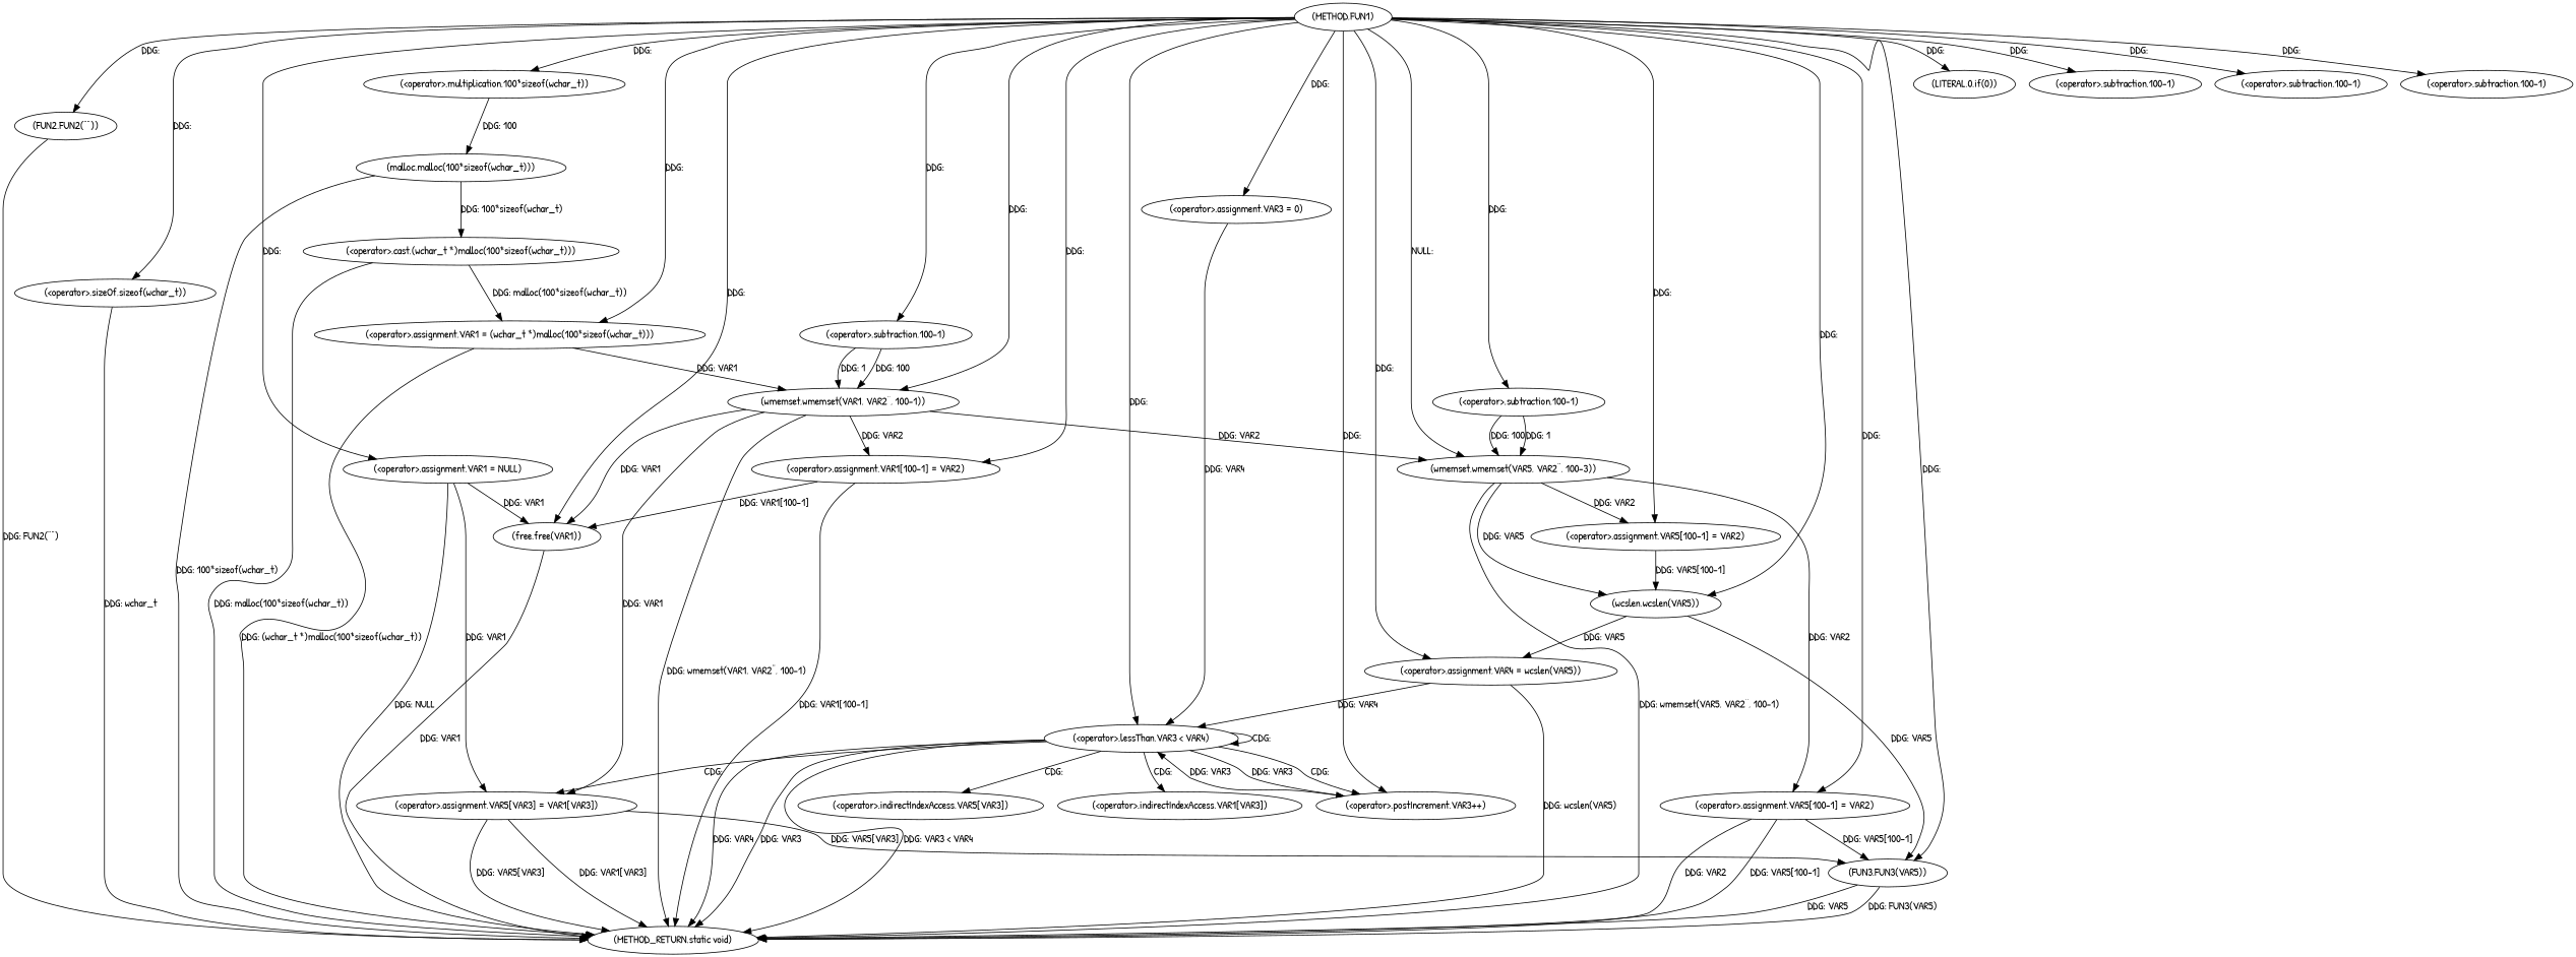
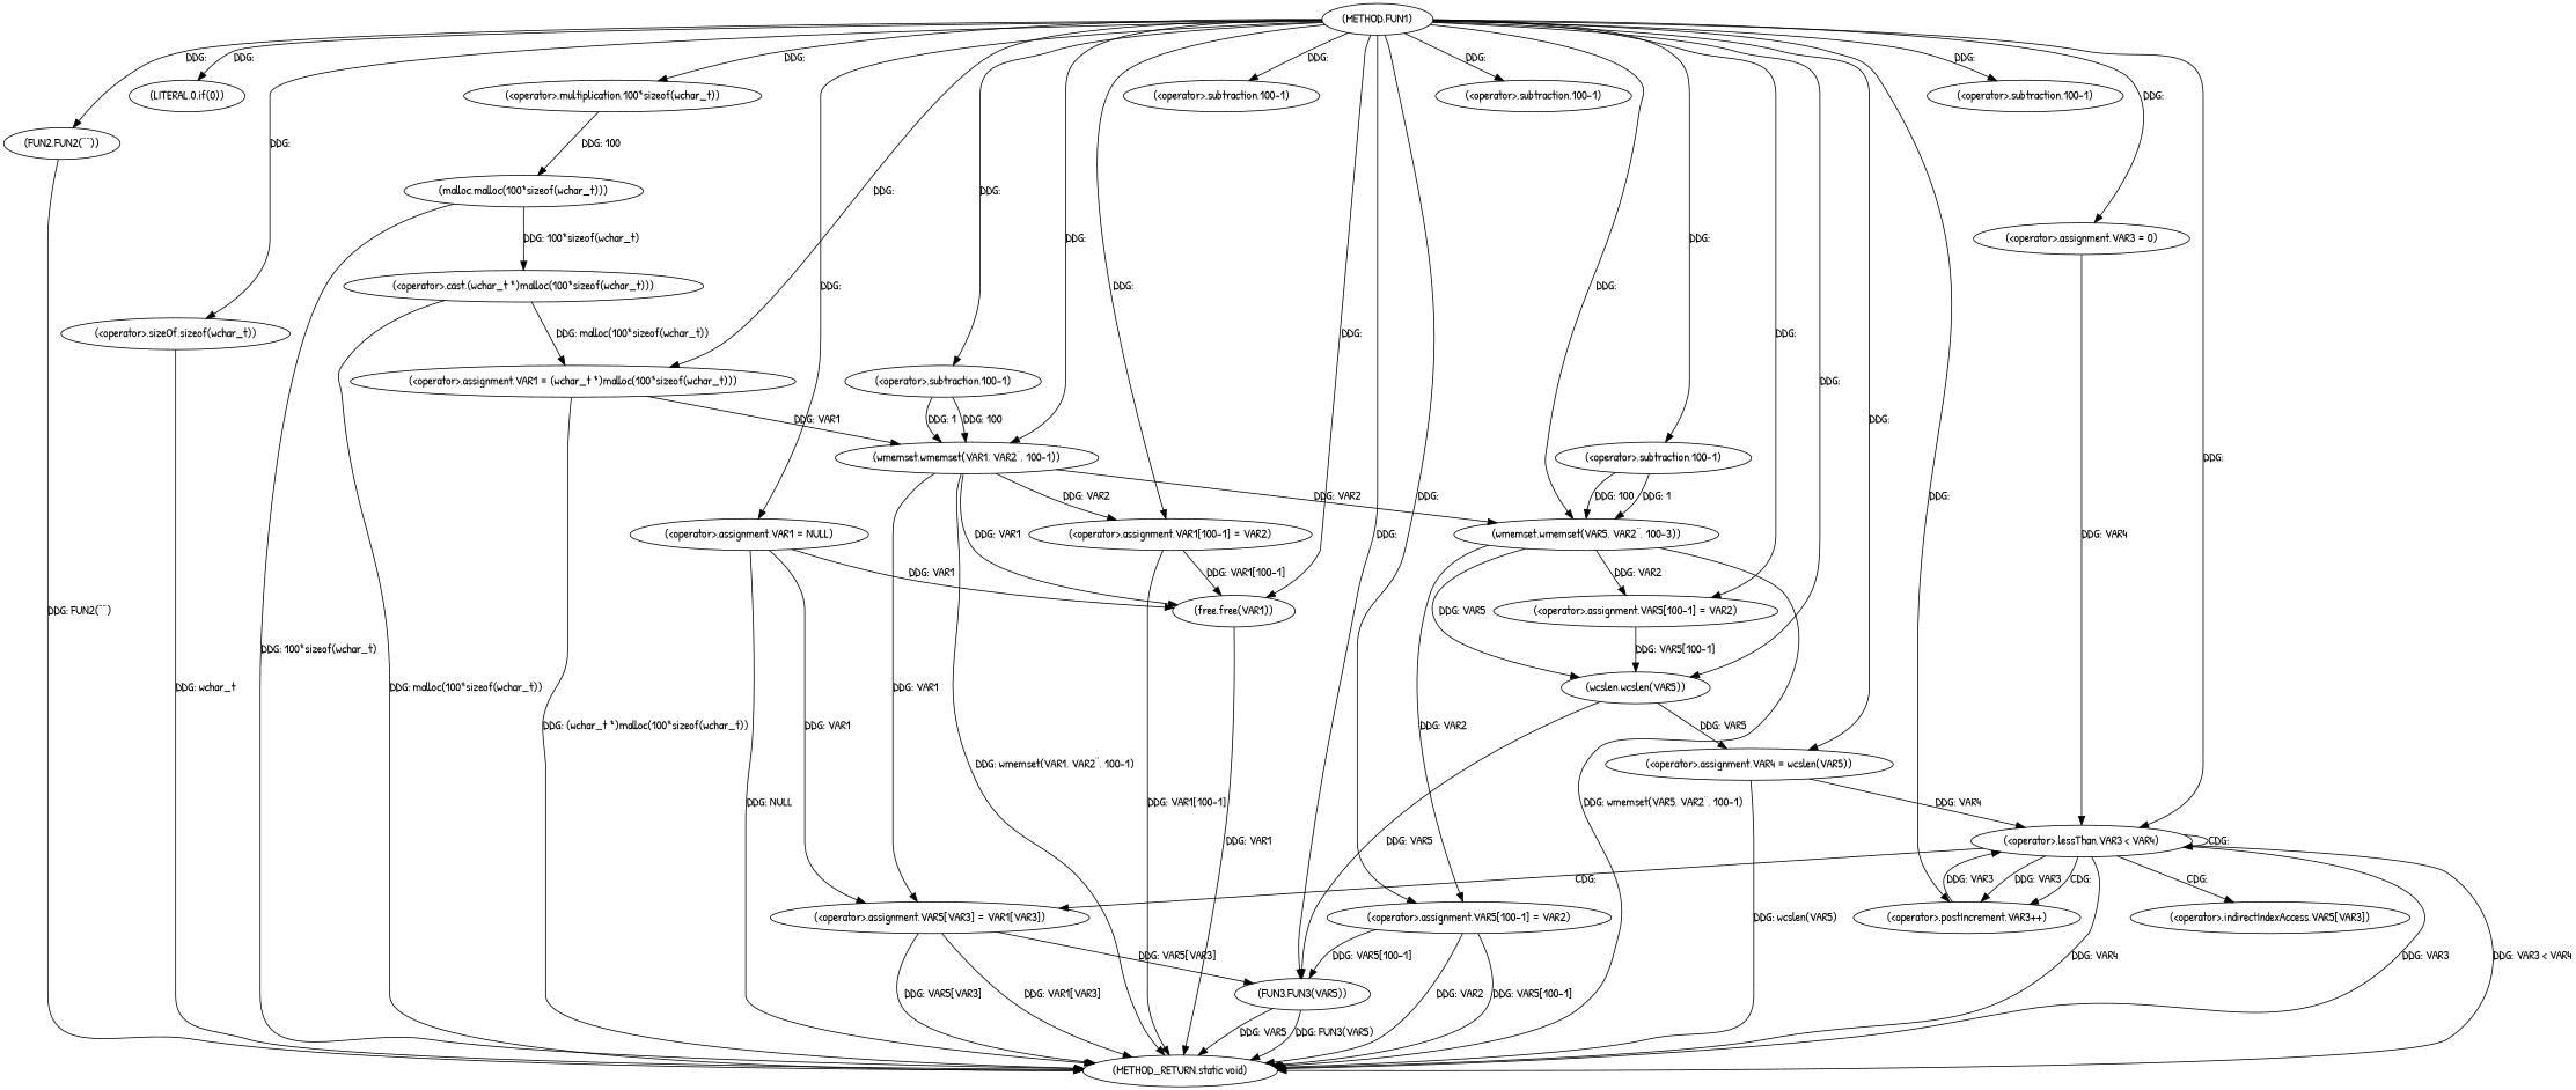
  digraph {
    fontname="Patrick Hand"
    node [fontname="Patrick Hand"]
    edge [fontname="Patrick Hand"]
    n1 [label="(METHOD,FUN1)"]
    n2 [label="(<operator>.assignment,VAR1 = NULL)"]
    n3 [label="(LITERAL,0,if(0))"]
    n4 [label="(FUN2,FUN2(\"\"))"]
    n5 [label="(<operator>.assignment,VAR1 = (wchar_t *)malloc(100*sizeof(wchar_t)))"]
    n6 [label="(<operator>.multiplication,100*sizeof(wchar_t))"]
    n7 [label="(<operator>.sizeOf,sizeof(wchar_t))"]
    n8 [label="(wmemset,wmemset(VAR1, VAR2'', 100-1))"]
    n9 [label="(<operator>.subtraction,100-1)"]
    n10 [label="(<operator>.assignment,VAR1[100-1] = VAR2)"]
    n11 [label="(<operator>.subtraction,100-1)"]
    n12 [label="(wmemset,wmemset(VAR5, VAR2'', 100-3))"]
    n13 [label="(<operator>.subtraction,100-1)"]
    n14 [label="(<operator>.assignment,VAR5[100-1] = VAR2)"]
    n15 [label="(<operator>.subtraction,100-1)"]
    n16 [label="(<operator>.assignment,VAR4 = wcslen(VAR5))"]
    n17 [label="(wcslen,wcslen(VAR5))"]
    n18 [label="(<operator>.assignment,VAR3 = 0)"]
    n19 [label="(<operator>.lessThan,VAR3 < VAR4)"]
    n20 [label="(<operator>.postIncrement,VAR3++)"]
    n21 [label="(<operator>.assignment,VAR5[100-1] = VAR2)"]
    n22 [label="(<operator>.subtraction,100-1)"]
    n23 [label="(FUN3,FUN3(VAR5))"]
    n24 [label="(free,free(VAR1))"]
    n25 [label="(METHOD_RETURN,static void)"]
    n26 [label="(<operator>.assignment,VAR5[VAR3] = VAR1[VAR3])"]
    n27 [label="(malloc,malloc(100*sizeof(wchar_t)))"]
    n28 [label="(<operator>.indirectIndexAccess,VAR5[VAR3])"]
-   n29 [label="(<operator>.indirectIndexAccess,VAR1[VAR3])"]
    n30 [label="(<operator>.cast,(wchar_t *)malloc(100*sizeof(wchar_t)))"]
    n1 -> n2 [label="DDG: "]
    n1 -> n3 [label="DDG: "]
    n1 -> n4 [label="DDG: "]
    n1 -> n5 [label="DDG: "]
    n1 -> n6 [label="DDG: "]
    n1 -> n7 [label="DDG: "]
    n1 -> n8 [label="DDG: "]
    n1 -> n9 [label="DDG: "]
    n1 -> n10 [label="DDG: "]
    n1 -> n11 [label="DDG: "]
-   n1 -> n12 [label="NULL: "]
+   n1 -> n12 [label="DDG: "]
    n1 -> n13 [label="DDG: "]
    n1 -> n14 [label="DDG: "]
    n1 -> n15 [label="DDG: "]
    n1 -> n16 [label="DDG: "]
    n1 -> n17 [label="DDG: "]
    n1 -> n18 [label="DDG: "]
    n1 -> n19 [label="DDG: "]
    n1 -> n20 [label="DDG: "]
    n1 -> n21 [label="DDG: "]
    n1 -> n22 [label="DDG: "]
    n1 -> n23 [label="DDG: "]
    n1 -> n24 [label="DDG: "]
    n2 -> n24 [label="DDG: VAR1"]
    n2 -> n25 [label="DDG: NULL"]
    n2 -> n26 [label="DDG: VAR1"]
    n4 -> n25 [label="DDG: FUN2(\"\")"]
    n5 -> n8 [label="DDG: VAR1"]
    n5 -> n25 [label="DDG: (wchar_t *)malloc(100*sizeof(wchar_t))"]
    n6 -> n27 [label="DDG: 100"]
    n7 -> n25 [label="DDG: wchar_t"]
    n8 -> n10 [label="DDG: VAR2"]
    n8 -> n12 [label="DDG: VAR2"]
    n8 -> n24 [label="DDG: VAR1"]
    n8 -> n25 [label="DDG: wmemset(VAR1, VAR2'', 100-1)"]
    n8 -> n26 [label="DDG: VAR1"]
    n9 -> n8 [label="DDG: 100"]
    n9 -> n8 [label="DDG: 1"]
    n10 -> n24 [label="DDG: VAR1[100-1]"]
    n10 -> n25 [label="DDG: VAR1[100-1]"]
    n12 -> n14 [label="DDG: VAR2"]
    n12 -> n17 [label="DDG: VAR5"]
    n12 -> n21 [label="DDG: VAR2"]
    n12 -> n25 [label="DDG: wmemset(VAR5, VAR2'', 100-1)"]
    n13 -> n12 [label="DDG: 100"]
    n13 -> n12 [label="DDG: 1"]
    n14 -> n17 [label="DDG: VAR5[100-1]"]
    n16 -> n19 [label="DDG: VAR4"]
    n16 -> n25 [label="DDG: wcslen(VAR5)"]
    n17 -> n16 [label="DDG: VAR5"]
    n17 -> n23 [label="DDG: VAR5"]
    n18 -> n19 [label="DDG: VAR4"]
    n19 -> n19 [label="CDG: "]
    n19 -> n20 [label="DDG: VAR3"]
    n19 -> n20 [label="CDG: "]
    n19 -> n25 [label="DDG: VAR3 < VAR4"]
    n19 -> n25 [label="DDG: VAR4"]
    n19 -> n25 [label="DDG: VAR3"]
    n19 -> n26 [label="CDG: "]
    n19 -> n28 [label="CDG: "]
-   n19 -> n29 [label="CDG: "]
    n20 -> n19 [label="DDG: VAR3"]
    n21 -> n23 [label="DDG: VAR5[100-1]"]
    n21 -> n25 [label="DDG: VAR2"]
    n21 -> n25 [label="DDG: VAR5[100-1]"]
    n23 -> n25 [label="DDG: VAR5"]
    n23 -> n25 [label="DDG: FUN3(VAR5)"]
    n24 -> n25 [label="DDG: VAR1"]
    n26 -> n23 [label="DDG: VAR5[VAR3]"]
    n26 -> n25 [label="DDG: VAR1[VAR3]"]
    n26 -> n25 [label="DDG: VAR5[VAR3]"]
    n27 -> n25 [label="DDG: 100*sizeof(wchar_t)"]
    n27 -> n30 [label="DDG: 100*sizeof(wchar_t)"]
    n30 -> n5 [label="DDG: malloc(100*sizeof(wchar_t))"]
    n30 -> n25 [label="DDG: malloc(100*sizeof(wchar_t))"]
  }
